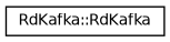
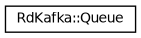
  digraph {
    rankdir=TB
-   n1 [color=black fillcolor=white fontname=Helvetica fontsize=10 height=0.2 label="RdKafka::RdKafka" shape=record style=filled width=0.4]
+   n1 [color=black fillcolor=white fontname=Helvetica fontsize=10 height=0.2 label="RdKafka::Queue" shape=record style=filled width=0.4]
  }
